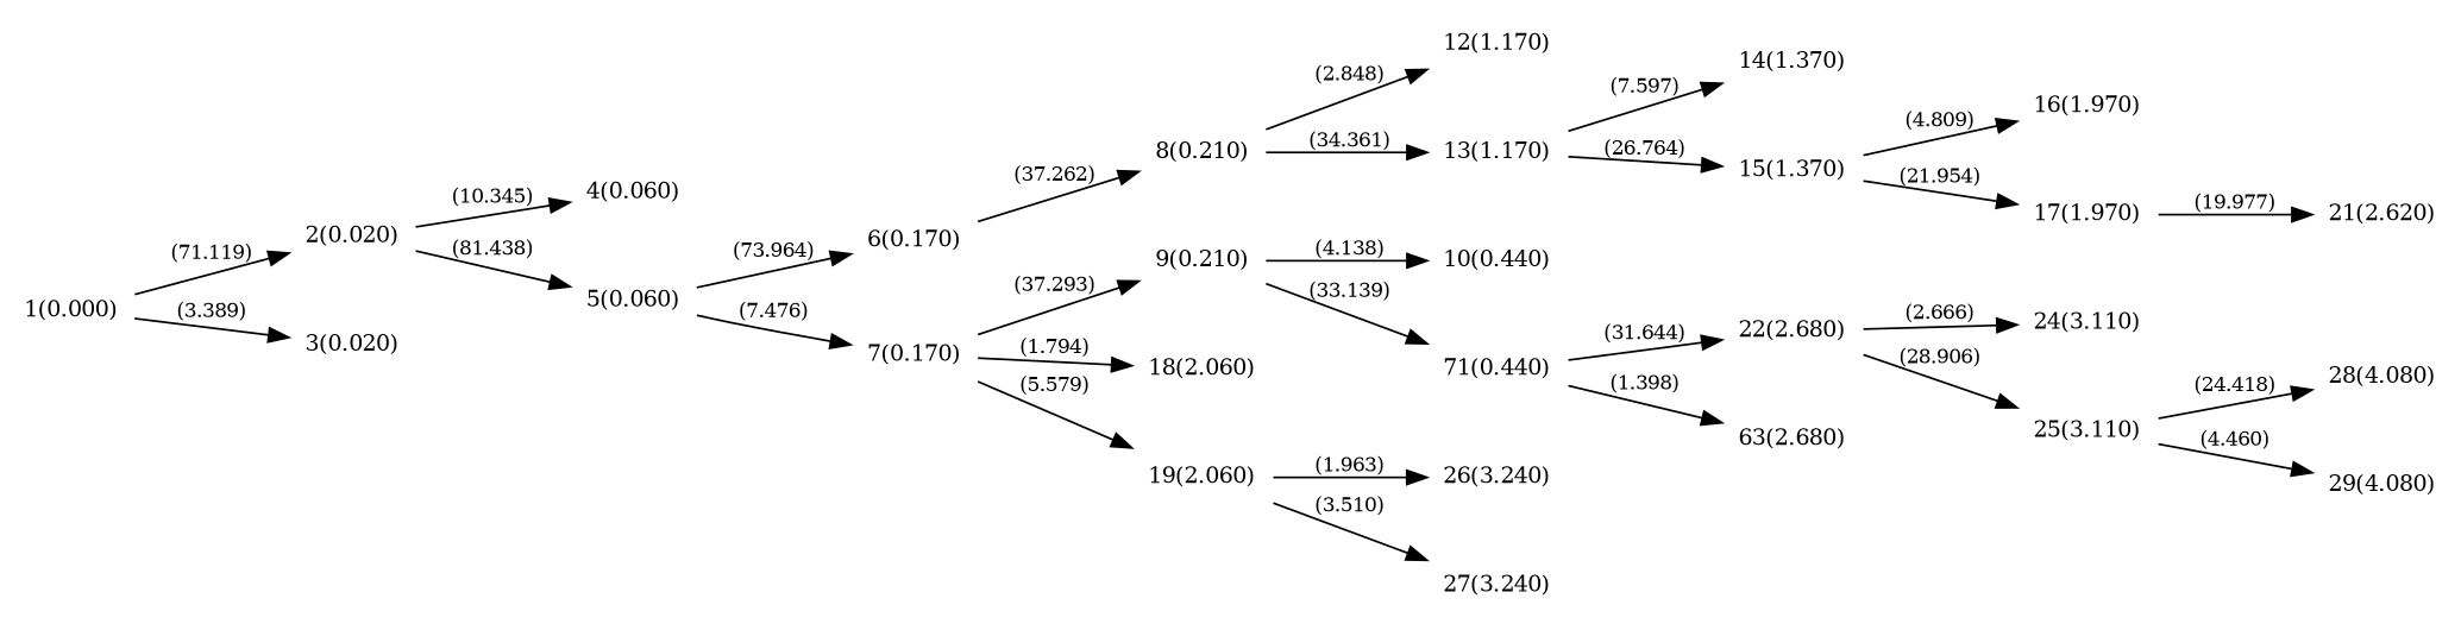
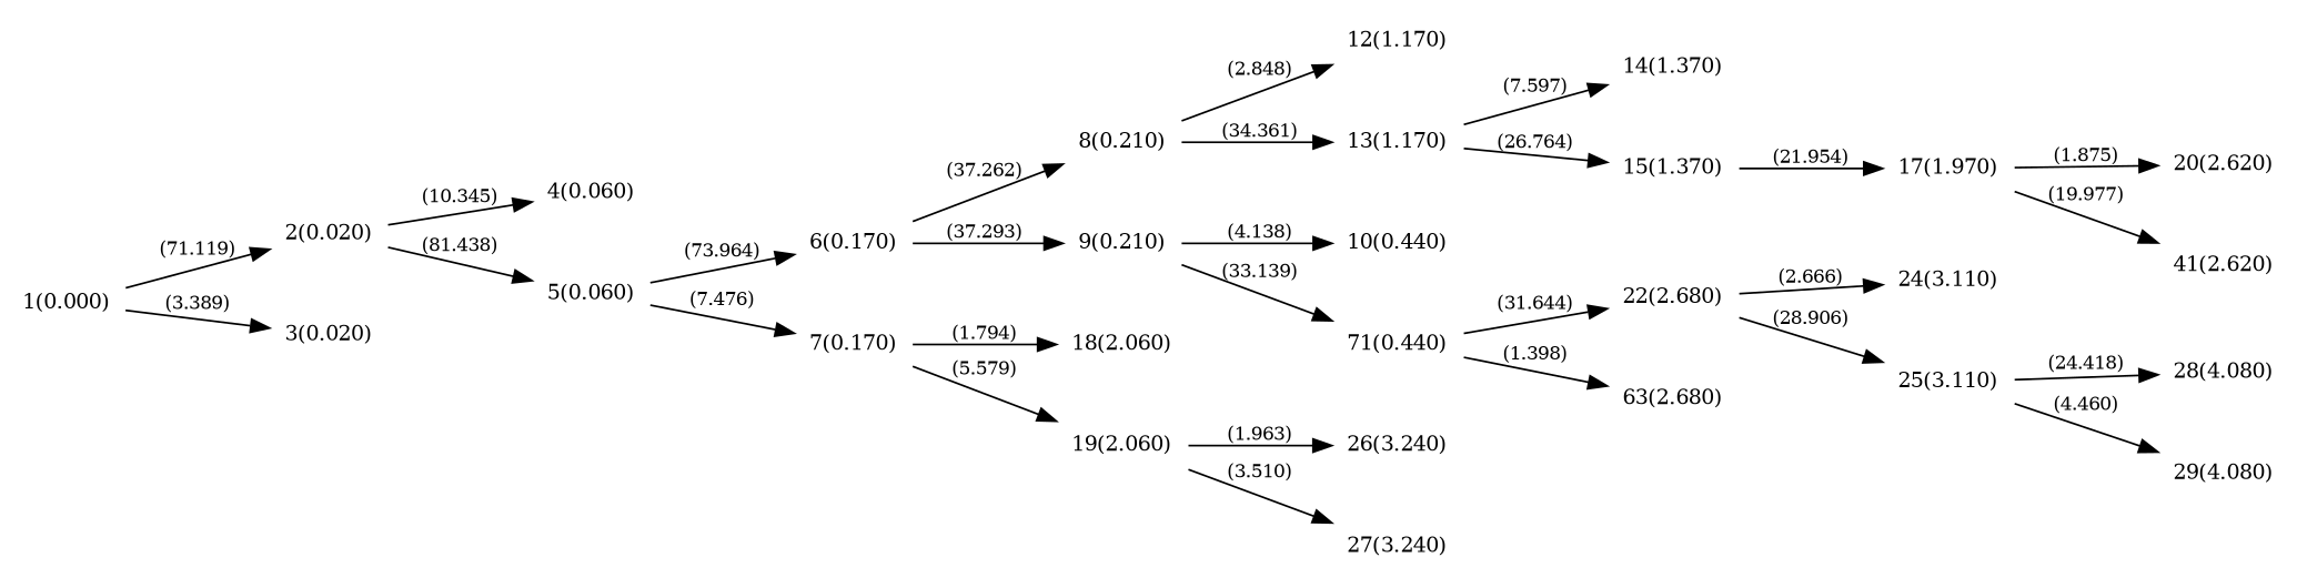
  digraph {
    rankdir=LR
    node [fontsize=11 shape=plaintext]
    edge [fontsize=10]
    n1 [label="1(0.000)"]
    n2 [label="2(0.020)"]
    n3 [label="3(0.020)"]
    n4 [label="4(0.060)"]
    n5 [label="5(0.060)"]
    n6 [label="6(0.170)"]
    n7 [label="7(0.170)"]
    n8 [label="8(0.210)"]
    n9 [label="9(0.210)"]
    n10 [label="18(2.060)"]
    n11 [label="19(2.060)"]
    n12 [label="12(1.170)"]
    n13 [label="13(1.170)"]
    n14 [label="10(0.440)"]
    n15 [label="71(0.440)"]
    n16 [label="26(3.240)"]
    n17 [label="27(3.240)"]
    n18 [label="14(1.370)"]
    n19 [label="15(1.370)"]
    n20 [label="22(2.680)"]
    n21 [label="63(2.680)"]
    n22 [label="24(3.110)"]
    n23 [label="25(3.110)"]
-   n24 [label="16(1.970)"]
    n25 [label="17(1.970)"]
-   n27 [label="21(2.620)"]
+   n26 [label="20(2.620)"]
+   n27 [label="41(2.620)"]
    n28 [label="28(4.080)"]
    n29 [label="29(4.080)"]
    n1 -> n2 [label="(71.119)"]
    n1 -> n3 [label="(3.389)"]
    n2 -> n4 [label="(10.345)"]
    n2 -> n5 [label="(81.438)"]
    n5 -> n6 [label="(73.964)"]
    n5 -> n7 [label="(7.476)"]
    n6 -> n8 [label="(37.262)"]
-   n7 -> n9 [label="(37.293)"]
+   n6 -> n9 [label="(37.293)"]
    n7 -> n10 [label="(1.794)"]
    n7 -> n11 [label="(5.579)"]
    n8 -> n12 [label="(2.848)"]
    n8 -> n13 [label="(34.361)"]
    n9 -> n14 [label="(4.138)"]
    n9 -> n15 [label="(33.139)"]
    n11 -> n16 [label="(1.963)"]
    n11 -> n17 [label="(3.510)"]
    n13 -> n18 [label="(7.597)"]
    n13 -> n19 [label="(26.764)"]
    n15 -> n20 [label="(31.644)"]
    n15 -> n21 [label="(1.398)"]
-   n19 -> n24 [label="(4.809)"]
    n19 -> n25 [label="(21.954)"]
    n20 -> n22 [label="(2.666)"]
    n20 -> n23 [label="(28.906)"]
    n23 -> n28 [label="(24.418)"]
    n23 -> n29 [label="(4.460)"]
+   n25 -> n26 [label="(1.875)"]
    n25 -> n27 [label="(19.977)"]
  }
